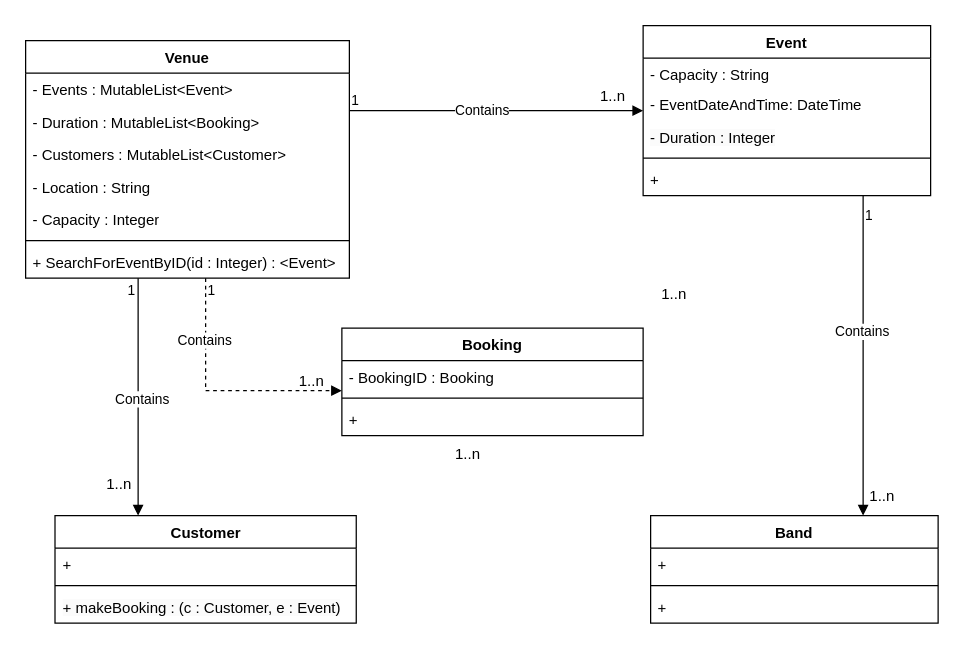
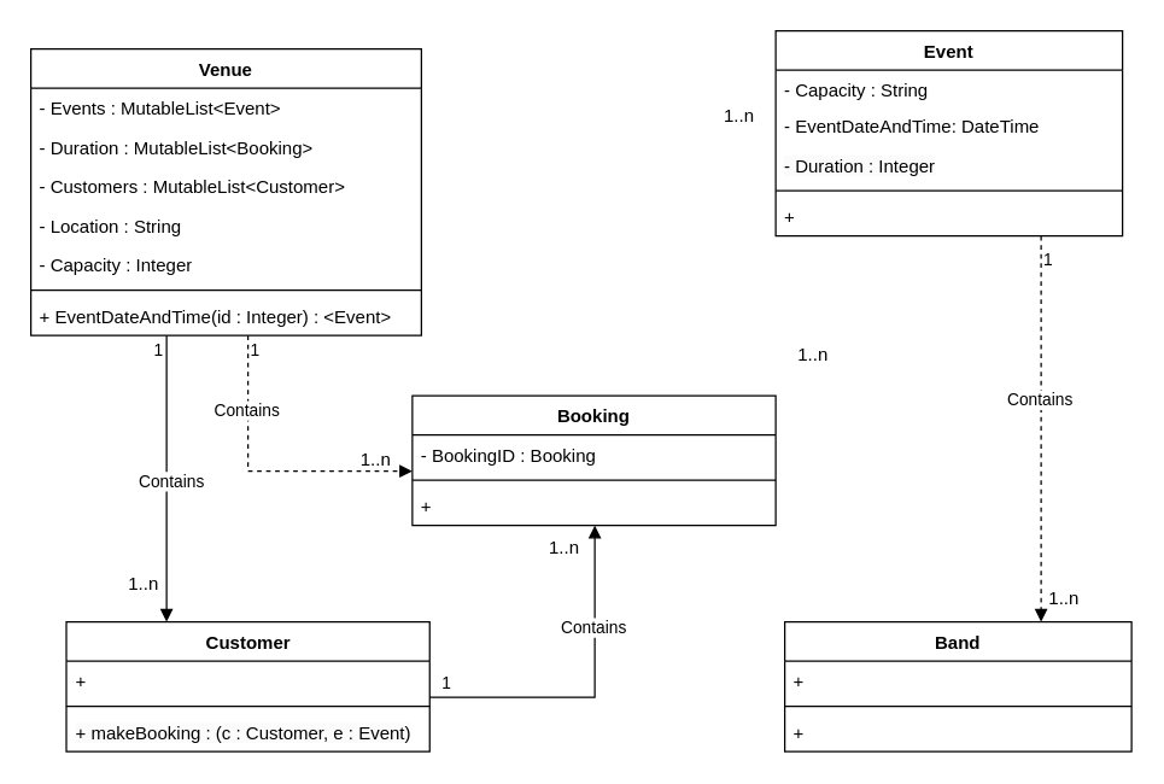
  <mxCell id="0" />
  <mxCell id="1" parent="0" />
  <mxCell id="2" value="Venue" style="swimlane;fontStyle=1;align=center;verticalAlign=top;childLayout=stackLayout;horizontal=1;startSize=26;horizontalStack=0;resizeParent=1;resizeParentMax=0;resizeLast=0;collapsible=1;marginBottom=0;whiteSpace=wrap;html=1;" parent="1" vertex="1"><mxGeometry x="20" y="32" width="259" height="190" as="geometry" /></mxCell>
  <mxCell id="3" value="- Events : MutableList&amp;lt;Event&amp;gt;" style="text;strokeColor=none;fillColor=none;align=left;verticalAlign=top;spacingLeft=4;spacingRight=4;overflow=hidden;rotatable=0;points=[[0,0.5],[1,0.5]];portConstraint=eastwest;whiteSpace=wrap;html=1;" vertex="1" parent="2"><mxGeometry y="26" width="259" height="26" as="geometry" /></mxCell>
  <mxCell id="4" value="- Duration : MutableList&amp;lt;Booking&amp;gt;" style="text;strokeColor=none;fillColor=none;align=left;verticalAlign=top;spacingLeft=4;spacingRight=4;overflow=hidden;rotatable=0;points=[[0,0.5],[1,0.5]];portConstraint=eastwest;whiteSpace=wrap;html=1;" vertex="1" parent="2"><mxGeometry y="52" width="259" height="26" as="geometry" /></mxCell>
  <mxCell id="5" value="- Customers : MutableList&amp;lt;Customer&amp;gt;" style="text;strokeColor=none;fillColor=none;align=left;verticalAlign=top;spacingLeft=4;spacingRight=4;overflow=hidden;rotatable=0;points=[[0,0.5],[1,0.5]];portConstraint=eastwest;whiteSpace=wrap;html=1;" vertex="1" parent="2"><mxGeometry y="78" width="259" height="26" as="geometry" /></mxCell>
  <mxCell id="6" value="- Location : String" style="text;strokeColor=none;fillColor=none;align=left;verticalAlign=top;spacingLeft=4;spacingRight=4;overflow=hidden;rotatable=0;points=[[0,0.5],[1,0.5]];portConstraint=eastwest;whiteSpace=wrap;html=1;" parent="2" vertex="1"><mxGeometry y="104" width="259" height="26" as="geometry" /></mxCell>
  <mxCell id="7" value="- Capacity : Integer" style="text;strokeColor=none;fillColor=none;align=left;verticalAlign=top;spacingLeft=4;spacingRight=4;overflow=hidden;rotatable=0;points=[[0,0.5],[1,0.5]];portConstraint=eastwest;whiteSpace=wrap;html=1;" parent="2" vertex="1"><mxGeometry y="130" width="259" height="26" as="geometry" /></mxCell>
  <mxCell id="8" value="" style="line;strokeWidth=1;fillColor=none;align=left;verticalAlign=middle;spacingTop=-1;spacingLeft=3;spacingRight=3;rotatable=0;labelPosition=right;points=[];portConstraint=eastwest;strokeColor=inherit;" parent="2" vertex="1"><mxGeometry y="156" width="259" height="8" as="geometry" /></mxCell>
- <mxCell id="9" value="+ SearchForEventByID(id : Integer) : &amp;lt;Event&amp;gt;" style="text;strokeColor=none;fillColor=none;align=left;verticalAlign=top;spacingLeft=4;spacingRight=4;overflow=hidden;rotatable=0;points=[[0,0.5],[1,0.5]];portConstraint=eastwest;whiteSpace=wrap;html=1;" parent="2" vertex="1"><mxGeometry y="164" width="259" height="26" as="geometry" /></mxCell>
+ <mxCell id="9" value="+ EventDateAndTime(id : Integer) : &amp;lt;Event&amp;gt;" style="text;strokeColor=none;fillColor=none;align=left;verticalAlign=top;spacingLeft=4;spacingRight=4;overflow=hidden;rotatable=0;points=[[0,0.5],[1,0.5]];portConstraint=eastwest;whiteSpace=wrap;html=1;" parent="2" vertex="1"><mxGeometry y="164" width="259" height="26" as="geometry" /></mxCell>
  <mxCell id="10" value="Event" style="swimlane;fontStyle=1;align=center;verticalAlign=top;childLayout=stackLayout;horizontal=1;startSize=26;horizontalStack=0;resizeParent=1;resizeParentMax=0;resizeLast=0;collapsible=1;marginBottom=0;whiteSpace=wrap;html=1;" parent="1" vertex="1"><mxGeometry x="514" y="20" width="230" height="136" as="geometry" /></mxCell>
  <mxCell id="11" value="- Capacity : String" style="text;strokeColor=none;fillColor=none;align=left;verticalAlign=top;spacingLeft=4;spacingRight=4;overflow=hidden;rotatable=0;points=[[0,0.5],[1,0.5]];portConstraint=eastwest;whiteSpace=wrap;html=1;" parent="10" vertex="1"><mxGeometry y="26" width="230" height="24" as="geometry" /></mxCell>
  <mxCell id="12" value="- EventDateAndTime: DateTime" style="text;strokeColor=none;fillColor=none;align=left;verticalAlign=top;spacingLeft=4;spacingRight=4;overflow=hidden;rotatable=0;points=[[0,0.5],[1,0.5]];portConstraint=eastwest;whiteSpace=wrap;html=1;" vertex="1" parent="10"><mxGeometry y="50" width="230" height="26" as="geometry" /></mxCell>
  <mxCell id="13" value="&lt;span style=&quot;color: rgb(0, 0, 0); font-family: Helvetica; font-size: 12px; font-style: normal; font-variant-ligatures: normal; font-variant-caps: normal; font-weight: 400; letter-spacing: normal; orphans: 2; text-align: left; text-indent: 0px; text-transform: none; widows: 2; word-spacing: 0px; -webkit-text-stroke-width: 0px; white-space: normal; background-color: rgb(251, 251, 251); text-decoration-thickness: initial; text-decoration-style: initial; text-decoration-color: initial; display: inline !important; float: none;&quot;&gt;- Duration : Integer&lt;/span&gt;" style="text;strokeColor=none;fillColor=none;align=left;verticalAlign=top;spacingLeft=4;spacingRight=4;overflow=hidden;rotatable=0;points=[[0,0.5],[1,0.5]];portConstraint=eastwest;whiteSpace=wrap;html=1;" vertex="1" parent="10"><mxGeometry y="76" width="230" height="26" as="geometry" /></mxCell>
  <mxCell id="14" value="" style="line;strokeWidth=1;fillColor=none;align=left;verticalAlign=middle;spacingTop=-1;spacingLeft=3;spacingRight=3;rotatable=0;labelPosition=right;points=[];portConstraint=eastwest;strokeColor=inherit;" parent="10" vertex="1"><mxGeometry y="102" width="230" height="8" as="geometry" /></mxCell>
  <mxCell id="15" value="+" style="text;strokeColor=none;fillColor=none;align=left;verticalAlign=top;spacingLeft=4;spacingRight=4;overflow=hidden;rotatable=0;points=[[0,0.5],[1,0.5]];portConstraint=eastwest;whiteSpace=wrap;html=1;" parent="10" vertex="1"><mxGeometry y="110" width="230" height="26" as="geometry" /></mxCell>
  <mxCell id="16" value="Customer" style="swimlane;fontStyle=1;align=center;verticalAlign=top;childLayout=stackLayout;horizontal=1;startSize=26;horizontalStack=0;resizeParent=1;resizeParentMax=0;resizeLast=0;collapsible=1;marginBottom=0;whiteSpace=wrap;html=1;" parent="1" vertex="1"><mxGeometry x="43.5" y="412" width="241" height="86" as="geometry" /></mxCell>
  <mxCell id="17" value="+" style="text;strokeColor=none;fillColor=none;align=left;verticalAlign=top;spacingLeft=4;spacingRight=4;overflow=hidden;rotatable=0;points=[[0,0.5],[1,0.5]];portConstraint=eastwest;whiteSpace=wrap;html=1;" parent="16" vertex="1"><mxGeometry y="26" width="241" height="26" as="geometry" /></mxCell>
  <mxCell id="18" value="" style="line;strokeWidth=1;fillColor=none;align=left;verticalAlign=middle;spacingTop=-1;spacingLeft=3;spacingRight=3;rotatable=0;labelPosition=right;points=[];portConstraint=eastwest;strokeColor=inherit;" parent="16" vertex="1"><mxGeometry y="52" width="241" height="8" as="geometry" /></mxCell>
  <mxCell id="19" value="&lt;span style=&quot;color: rgb(0, 0, 0); font-family: Helvetica; font-size: 12px; font-style: normal; font-variant-ligatures: normal; font-variant-caps: normal; font-weight: 400; letter-spacing: normal; orphans: 2; text-align: left; text-indent: 0px; text-transform: none; widows: 2; word-spacing: 0px; -webkit-text-stroke-width: 0px; white-space: normal; background-color: rgb(251, 251, 251); text-decoration-thickness: initial; text-decoration-style: initial; text-decoration-color: initial; display: inline !important; float: none;&quot;&gt;+ makeBooking : (c : Customer, e : Event)&lt;/span&gt;" style="text;strokeColor=none;fillColor=none;align=left;verticalAlign=top;spacingLeft=4;spacingRight=4;overflow=hidden;rotatable=0;points=[[0,0.5],[1,0.5]];portConstraint=eastwest;whiteSpace=wrap;html=1;" parent="16" vertex="1"><mxGeometry y="60" width="241" height="26" as="geometry" /></mxCell>
  <mxCell id="20" value="Booking" style="swimlane;fontStyle=1;align=center;verticalAlign=top;childLayout=stackLayout;horizontal=1;startSize=26;horizontalStack=0;resizeParent=1;resizeParentMax=0;resizeLast=0;collapsible=1;marginBottom=0;whiteSpace=wrap;html=1;" parent="1" vertex="1"><mxGeometry x="273" y="262" width="241" height="86" as="geometry" /></mxCell>
  <mxCell id="21" value="- BookingID : Booking" style="text;strokeColor=none;fillColor=none;align=left;verticalAlign=top;spacingLeft=4;spacingRight=4;overflow=hidden;rotatable=0;points=[[0,0.5],[1,0.5]];portConstraint=eastwest;whiteSpace=wrap;html=1;" parent="20" vertex="1"><mxGeometry y="26" width="241" height="26" as="geometry" /></mxCell>
  <mxCell id="22" value="" style="line;strokeWidth=1;fillColor=none;align=left;verticalAlign=middle;spacingTop=-1;spacingLeft=3;spacingRight=3;rotatable=0;labelPosition=right;points=[];portConstraint=eastwest;strokeColor=inherit;" parent="20" vertex="1"><mxGeometry y="52" width="241" height="8" as="geometry" /></mxCell>
  <mxCell id="23" value="+" style="text;strokeColor=none;fillColor=none;align=left;verticalAlign=top;spacingLeft=4;spacingRight=4;overflow=hidden;rotatable=0;points=[[0,0.5],[1,0.5]];portConstraint=eastwest;whiteSpace=wrap;html=1;" parent="20" vertex="1"><mxGeometry y="60" width="241" height="26" as="geometry" /></mxCell>
  <mxCell id="24" value="Band" style="swimlane;fontStyle=1;align=center;verticalAlign=top;childLayout=stackLayout;horizontal=1;startSize=26;horizontalStack=0;resizeParent=1;resizeParentMax=0;resizeLast=0;collapsible=1;marginBottom=0;whiteSpace=wrap;html=1;" parent="1" vertex="1"><mxGeometry x="520" y="412" width="230" height="86" as="geometry" /></mxCell>
  <mxCell id="25" value="+&amp;nbsp;" style="text;strokeColor=none;fillColor=none;align=left;verticalAlign=top;spacingLeft=4;spacingRight=4;overflow=hidden;rotatable=0;points=[[0,0.5],[1,0.5]];portConstraint=eastwest;whiteSpace=wrap;html=1;" parent="24" vertex="1"><mxGeometry y="26" width="230" height="26" as="geometry" /></mxCell>
  <mxCell id="26" value="" style="line;strokeWidth=1;fillColor=none;align=left;verticalAlign=middle;spacingTop=-1;spacingLeft=3;spacingRight=3;rotatable=0;labelPosition=right;points=[];portConstraint=eastwest;strokeColor=inherit;" parent="24" vertex="1"><mxGeometry y="52" width="230" height="8" as="geometry" /></mxCell>
  <mxCell id="27" value="+" style="text;strokeColor=none;fillColor=none;align=left;verticalAlign=top;spacingLeft=4;spacingRight=4;overflow=hidden;rotatable=0;points=[[0,0.5],[1,0.5]];portConstraint=eastwest;whiteSpace=wrap;html=1;" parent="24" vertex="1"><mxGeometry y="60" width="230" height="26" as="geometry" /></mxCell>
- <mxCell id="28" value="Contains" style="endArrow=block;endFill=1;html=1;edgeStyle=orthogonalEdgeStyle;align=left;verticalAlign=top;rounded=0;" parent="1" source="2" target="10" edge="1"><mxGeometry x="-0.296" y="13" relative="1" as="geometry"><mxPoint x="300" y="92" as="sourcePoint" /><mxPoint x="460" y="92" as="targetPoint" /><mxPoint as="offset" /><Array as="points"><mxPoint x="310" y="88" /><mxPoint x="310" y="88" /></Array></mxGeometry></mxCell>
- <mxCell id="29" value="1" style="edgeLabel;resizable=0;html=1;align=left;verticalAlign=bottom;" parent="28" connectable="0" vertex="1"><mxGeometry x="-1" relative="1" as="geometry" /></mxCell>
  <mxCell id="30" value="1..n" style="text;strokeColor=none;align=center;fillColor=none;html=1;verticalAlign=middle;whiteSpace=wrap;rounded=0;" parent="1" vertex="1"><mxGeometry x="460" y="62" width="60" height="30" as="geometry" /></mxCell>
- <mxCell id="31" value="Contains" style="endArrow=block;endFill=1;html=1;edgeStyle=orthogonalEdgeStyle;align=left;verticalAlign=top;rounded=0;" parent="1" source="10" target="24" edge="1"><mxGeometry x="-0.25" y="-24" relative="1" as="geometry"><mxPoint x="620" y="175" as="sourcePoint" /><mxPoint x="850" y="175" as="targetPoint" /><mxPoint as="offset" /><Array as="points"><mxPoint x="690" y="182" /><mxPoint x="690" y="182" /></Array></mxGeometry></mxCell>
+ <mxCell id="31" value="Contains" style="endArrow=block;endFill=1;html=1;edgeStyle=orthogonalEdgeStyle;align=left;verticalAlign=top;rounded=0;dashed=1;" parent="1" source="10" target="24" edge="1"><mxGeometry x="-0.25" y="-24" relative="1" as="geometry"><mxPoint x="620" y="175" as="sourcePoint" /><mxPoint x="850" y="175" as="targetPoint" /><mxPoint as="offset" /><Array as="points"><mxPoint x="690" y="182" /><mxPoint x="690" y="182" /></Array></mxGeometry></mxCell>
  <mxCell id="32" value="1" style="edgeLabel;resizable=0;html=1;align=left;verticalAlign=bottom;" parent="31" connectable="0" vertex="1"><mxGeometry x="-1" relative="1" as="geometry"><mxPoint y="24" as="offset" /></mxGeometry></mxCell>
  <mxCell id="33" value="1..n" style="text;strokeColor=none;align=center;fillColor=none;html=1;verticalAlign=middle;whiteSpace=wrap;rounded=0;" parent="1" vertex="1"><mxGeometry x="680" y="382" width="51" height="30" as="geometry" /></mxCell>
  <mxCell id="34" value="1..n" style="text;strokeColor=none;align=center;fillColor=none;html=1;verticalAlign=middle;whiteSpace=wrap;rounded=0;" parent="1" vertex="1"><mxGeometry x="514" y="220" width="50" height="30" as="geometry" /></mxCell>
+ <mxCell id="35" value="Contains" style="endArrow=block;endFill=1;html=1;edgeStyle=orthogonalEdgeStyle;align=left;verticalAlign=top;rounded=0;" parent="1" source="16" target="20" edge="1"><mxGeometry x="0.517" y="24" relative="1" as="geometry"><mxPoint x="164" y="456" as="sourcePoint" /><mxPoint x="394" y="392" as="targetPoint" /><mxPoint y="1" as="offset" /><Array as="points"><mxPoint x="394" y="462" /></Array></mxGeometry></mxCell>
+ <mxCell id="36" value="1" style="edgeLabel;resizable=0;html=1;align=left;verticalAlign=bottom;" parent="35" connectable="0" vertex="1"><mxGeometry x="-1" relative="1" as="geometry"><mxPoint x="6" y="-1" as="offset" /></mxGeometry></mxCell>
  <mxCell id="37" value="1..n" style="text;strokeColor=none;align=center;fillColor=none;html=1;verticalAlign=middle;whiteSpace=wrap;rounded=0;" parent="1" vertex="1"><mxGeometry x="354" y="348" width="40" height="30" as="geometry" /></mxCell>
  <mxCell id="38" value="Contains" style="endArrow=block;endFill=1;html=1;edgeStyle=orthogonalEdgeStyle;align=left;verticalAlign=top;rounded=0;dashed=1;" parent="1" source="2" target="20" edge="1"><mxGeometry x="-0.633" y="-24" relative="1" as="geometry"><mxPoint x="164" y="292" as="sourcePoint" /><mxPoint x="268" y="242" as="targetPoint" /><mxPoint as="offset" /><Array as="points"><mxPoint x="164" y="312" /></Array></mxGeometry></mxCell>
  <mxCell id="39" value="1" style="edgeLabel;resizable=0;html=1;align=left;verticalAlign=bottom;" parent="38" connectable="0" vertex="1"><mxGeometry x="-1" relative="1" as="geometry"><mxPoint y="18" as="offset" /></mxGeometry></mxCell>
  <mxCell id="40" value="1..n" style="text;strokeColor=none;align=center;fillColor=none;html=1;verticalAlign=middle;whiteSpace=wrap;rounded=0;" parent="1" vertex="1"><mxGeometry x="219" y="290" width="60" height="30" as="geometry" /></mxCell>
  <mxCell id="41" value="Contains" style="endArrow=block;endFill=1;html=1;edgeStyle=orthogonalEdgeStyle;align=left;verticalAlign=top;rounded=0;" parent="1" edge="1"><mxGeometry x="-0.111" y="-20" relative="1" as="geometry"><mxPoint x="110" y="222" as="sourcePoint" /><mxPoint x="110" y="412" as="targetPoint" /><mxPoint as="offset" /><Array as="points" /></mxGeometry></mxCell>
  <mxCell id="42" value="1" style="edgeLabel;resizable=0;html=1;align=left;verticalAlign=bottom;" parent="41" connectable="0" vertex="1"><mxGeometry x="-1" relative="1" as="geometry"><mxPoint x="-10" y="18" as="offset" /></mxGeometry></mxCell>
  <mxCell id="43" value="1..n" style="text;strokeColor=none;align=center;fillColor=none;html=1;verticalAlign=middle;whiteSpace=wrap;rounded=0;" parent="1" vertex="1"><mxGeometry x="80" y="372" width="30" height="30" as="geometry" /></mxCell>
